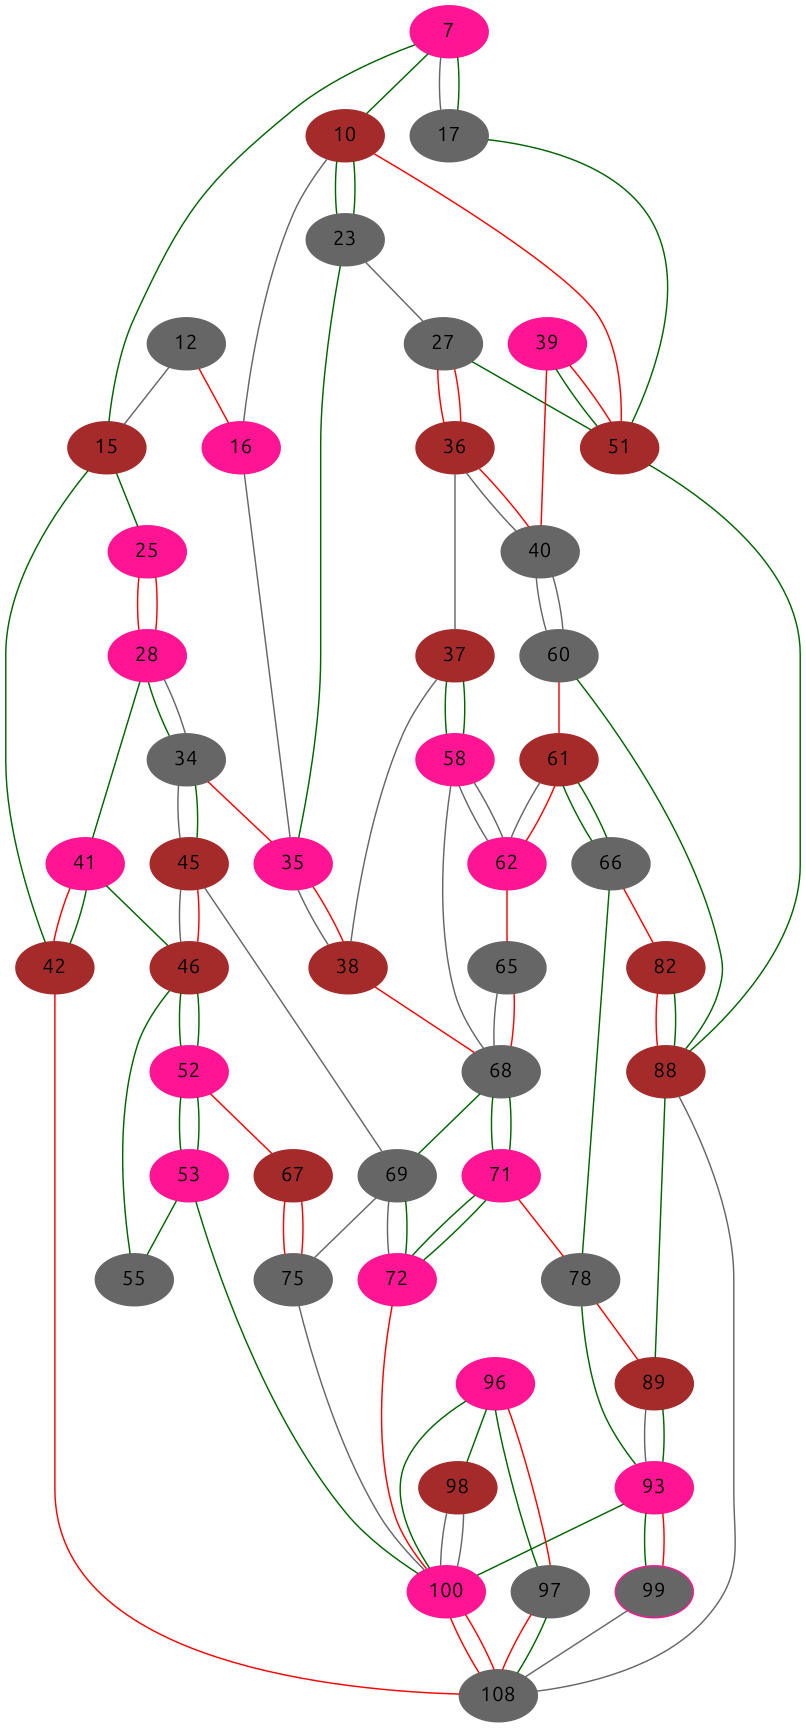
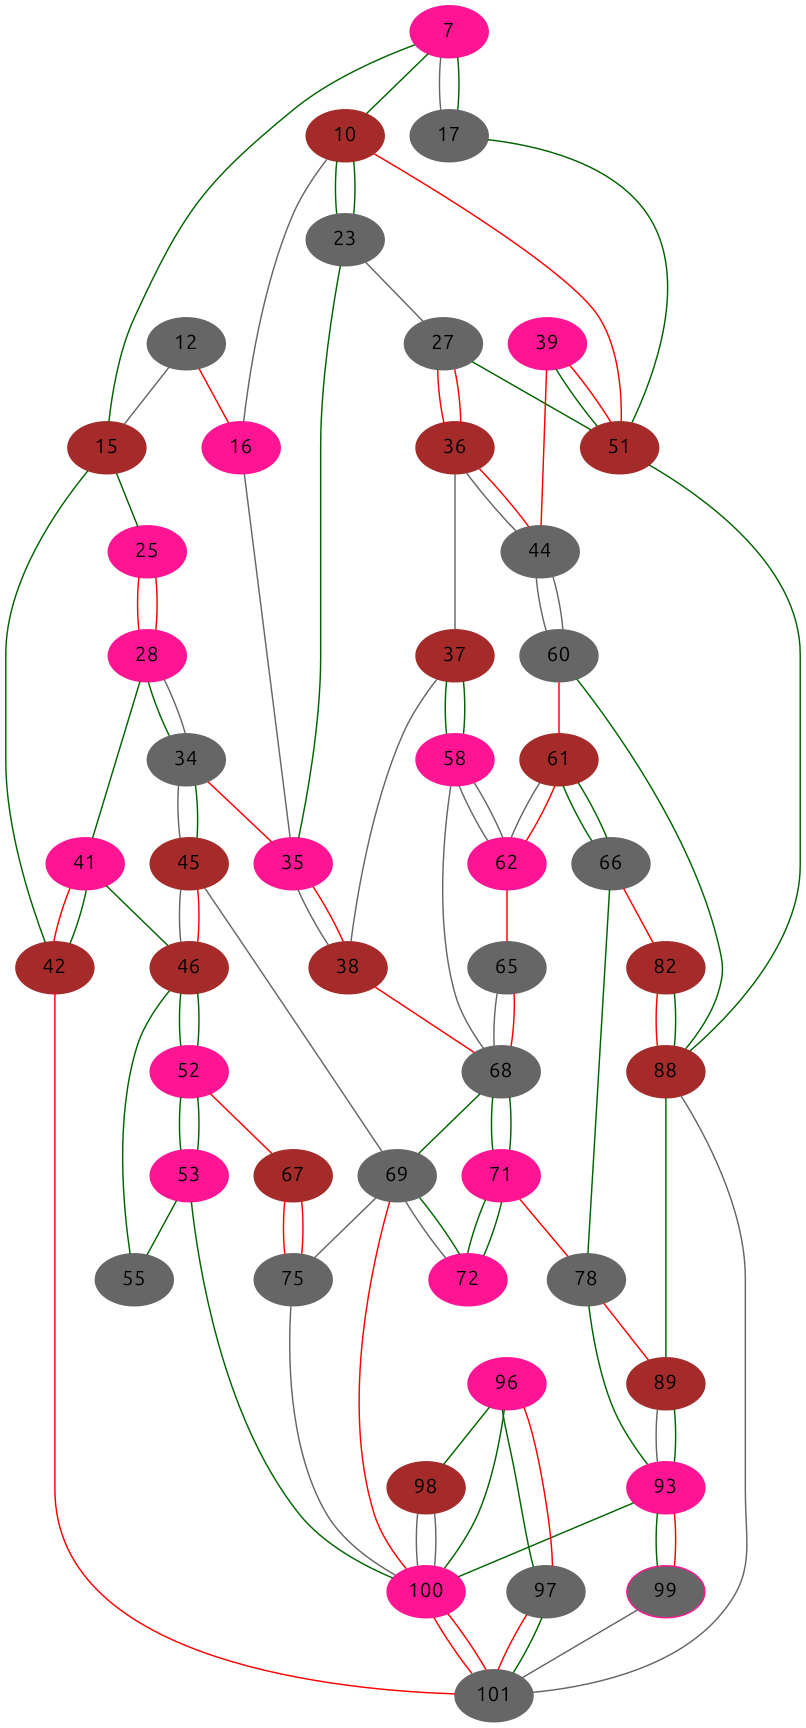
  graph {
    fontname=Ubuntu
    node [color=deeppink fontname=Ubuntu style=filled]
    edge [color=darkgreen fontname=Ubuntu]
    7 [super="+1+2"]
    10 [color=brown super="+9"]
    15 [color=brown super="+3"]
    17 [color=gray40]
    16 [super="+11+6"]
    23 [color=gray40]
    51 [color=brown super="+18+19+26"]
    25 [super="+14"]
    42 [color=brown super="+32"]
-   101 [color=gray40 super="+81+80" label=108]
+   101 [color=gray40 super="+81+80"]
    35 [super="+24+20"]
    27 [color=gray40]
    88 [color=brown super="+74+64"]
    12 [color=gray40 super="+4"]
    28
    38 [color=brown]
    34 [color=gray40 super="+33+21"]
    45 [color=brown]
    36 [color=brown]
    41 [super="+30"]
    37 [color=brown]
-   40 [color=gray40]
+   40 [color=gray40 label=44]
    46 [color=brown super="+43+44"]
    69 [color=gray40 super="+50"]
    68 [color=gray40 super="+48+59"]
    58
    60 [color=gray40]
    62
    71
    39
    61 [color=brown]
    52
    55 [color=gray40 super="+54"]
    75 [color=gray40 super="+70+66"]
    72
    53
    67 [color=brown]
    89 [color=brown]
    100 [super="+92+83+84+85+87"]
    65 [color=gray40]
    n41 [color=gray40 label=66]
    78 [color=gray40 super="+77"]
    82 [color=brown]
    93 [super="+91"]
    99 [fillcolor=gray40]
    96 [super="+94"]
    97 [color=gray40 super="+95"]
    98 [color=brown]
    7 -- 10
    7 -- 15
    7 -- 17 [color=gray40 weight=2]
    7 -- 17
    10 -- 16 [color=gray40 weight=2]
    10 -- 23
    10 -- 23
    10 -- 51 [color=red]
    15 -- 25
    15 -- 42 [weight=2]
    17 -- 51
    16 -- 35 [color=gray40]
    23 -- 35
    23 -- 27 [color=gray40]
    51 -- 88
    25 -- 28 [color=red]
    25 -- 28 [color=red]
    42 -- 101 [color=red weight=2]
    35 -- 38 [color=gray40]
    35 -- 38 [color=red]
    27 -- 51
    27 -- 36 [color=red]
    27 -- 36 [color=red]
    88 -- 101 [color=gray40]
    88 -- 89
    12 -- 15 [color=gray40]
    12 -- 16 [color=red weight=2]
    28 -- 34
    28 -- 34 [color=gray40]
    28 -- 41
    38 -- 68 [color=red]
    34 -- 35 [color=red weight=2]
    34 -- 45 [color=gray40]
    34 -- 45
    45 -- 46 [color=gray40]
    45 -- 46 [color=red]
    45 -- 69 [color=gray40]
    36 -- 37 [color=gray40]
    36 -- 40 [color=gray40]
    36 -- 40 [color=red]
    41 -- 42 [color=red weight=2]
    41 -- 42
    41 -- 46 [weight=2]
    37 -- 38 [color=gray40]
    37 -- 58
    37 -- 58
    40 -- 60 [color=gray40]
    40 -- 60 [color=gray40]
    46 -- 52
    46 -- 52
    46 -- 55
    69 -- 75 [color=gray40 weight=2]
    69 -- 72 [color=gray40]
    69 -- 72
    68 -- 69
    68 -- 71
    68 -- 71
    58 -- 68 [color=gray40]
    58 -- 62 [color=gray40]
    58 -- 62 [color=gray40]
    60 -- 88
    60 -- 61 [color=red]
    62 -- 65 [color=red]
    71 -- 72
    71 -- 72
    71 -- 78 [color=red]
    39 -- 51 [weight=2]
    39 -- 51 [color=red]
    39 -- 40 [color=red]
    61 -- 62 [color=gray40]
    61 -- 62 [color=red]
    61 -- n41
    61 -- n41
    52 -- 53
    52 -- 53
    52 -- 67 [color=red]
    75 -- 100 [color=gray40]
-   72 -- 100 [color=red]
+   69 -- 100 [color=red]
    53 -- 55
    53 -- 100
    67 -- 75 [color=red weight=2]
    67 -- 75 [color=red]
    89 -- 93 [color=gray40]
    89 -- 93
    100 -- 101 [color=red weight=2]
    100 -- 101 [color=red]
    65 -- 68 [color=gray40 weight=2]
    65 -- 68 [color=red]
    n41 -- 78
    n41 -- 82 [color=red]
    78 -- 89 [color=red]
    78 -- 93
    82 -- 88 [color=red weight=2]
    82 -- 88
    93 -- 100
    93 -- 99 [weight=2]
    93 -- 99 [color=red]
    99 -- 101 [color=gray40]
    96 -- 100
    96 -- 97 [weight=2]
    96 -- 97 [color=red]
    96 -- 98
    97 -- 101 [color=red weight=2]
    97 -- 101
    98 -- 100 [color=gray40 weight=2]
    98 -- 100 [color=gray40]
  }
